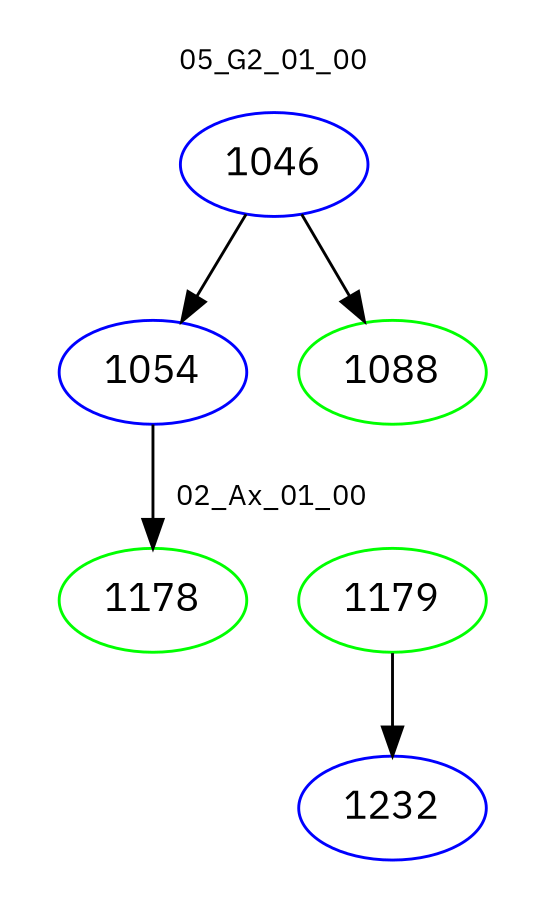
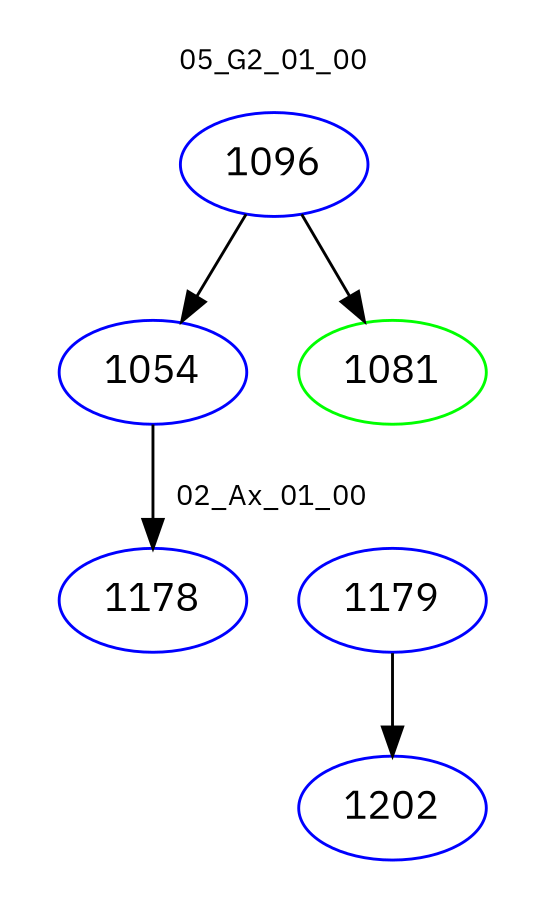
  digraph {
    fontname="IBM Plex Sans"
    node [color=blue fontname="IBM Plex Sans"]
    edge [color=black fontname="IBM Plex Sans"]
-   n1 [color=green label=1179]
-   n2 [color=green label=1178]
-   n3 [label=1232]
-   n4 [label=1046]
+   n1 [label=1179]
+   n2 [label=1178]
+   n3 [label=1202]
+   n4 [label=1096]
    n5 [label=1054]
-   n6 [color=green label=1088]
+   n6 [color=green label=1081]
    subgraph cluster_1 {
      color=white
      fontsize=10
      label="02_Ax_01_00"
      n1
      n2
      n3
    }
    subgraph cluster_2 {
      color=white
      fontsize=10
      label="05_G2_01_00"
      n4
      n5
      n6
    }
    n1 -> n3
    n4 -> n5
    n4 -> n6
    n5 -> n2
  }
